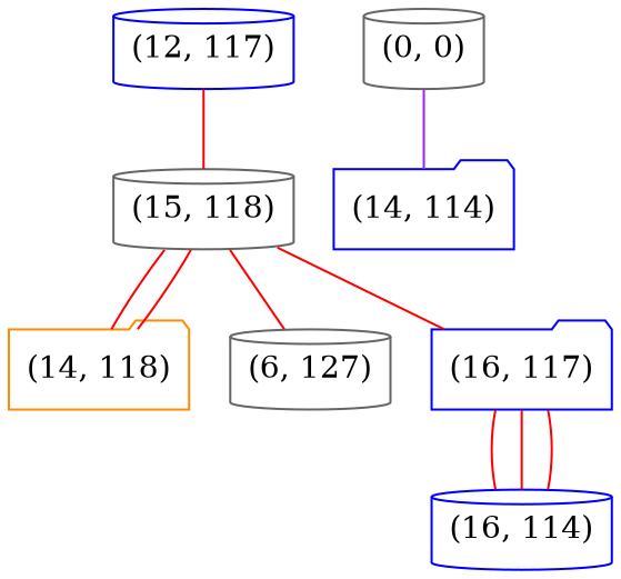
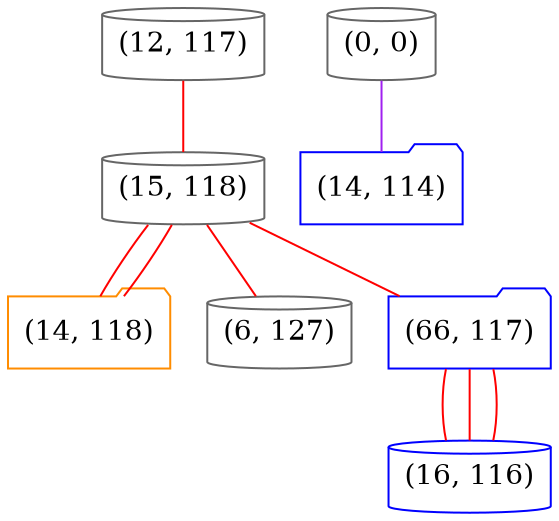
  graph {
    node [color=blue shape=cylinder]
    edge [color=red weight=1]
    "(15, 118)" [color=gray40]
-   "(12, 117)"
+   "(12, 117)" [color=gray40]
    "(14, 118)" [color=darkorange shape=folder]
    "(6, 127)" [color=gray40]
-   "(16, 117)" [shape=folder]
-   "(16, 116)" [label="(16, 114)"]
+   "(16, 117)" [shape=folder label="(66, 117)"]
+   "(16, 116)"
    "(0, 0)" [color=gray40]
    "(14, 114)" [shape=folder]
    "(15, 118)" -- "(14, 118)"
    "(15, 118)" -- "(14, 118)"
    "(15, 118)" -- "(6, 127)"
    "(15, 118)" -- "(16, 117)"
    "(12, 117)" -- "(15, 118)"
    "(16, 117)" -- "(16, 116)"
    "(16, 117)" -- "(16, 116)"
    "(16, 117)" -- "(16, 116)"
    "(0, 0)" -- "(14, 114)" [color=purple weight=4]
  }
